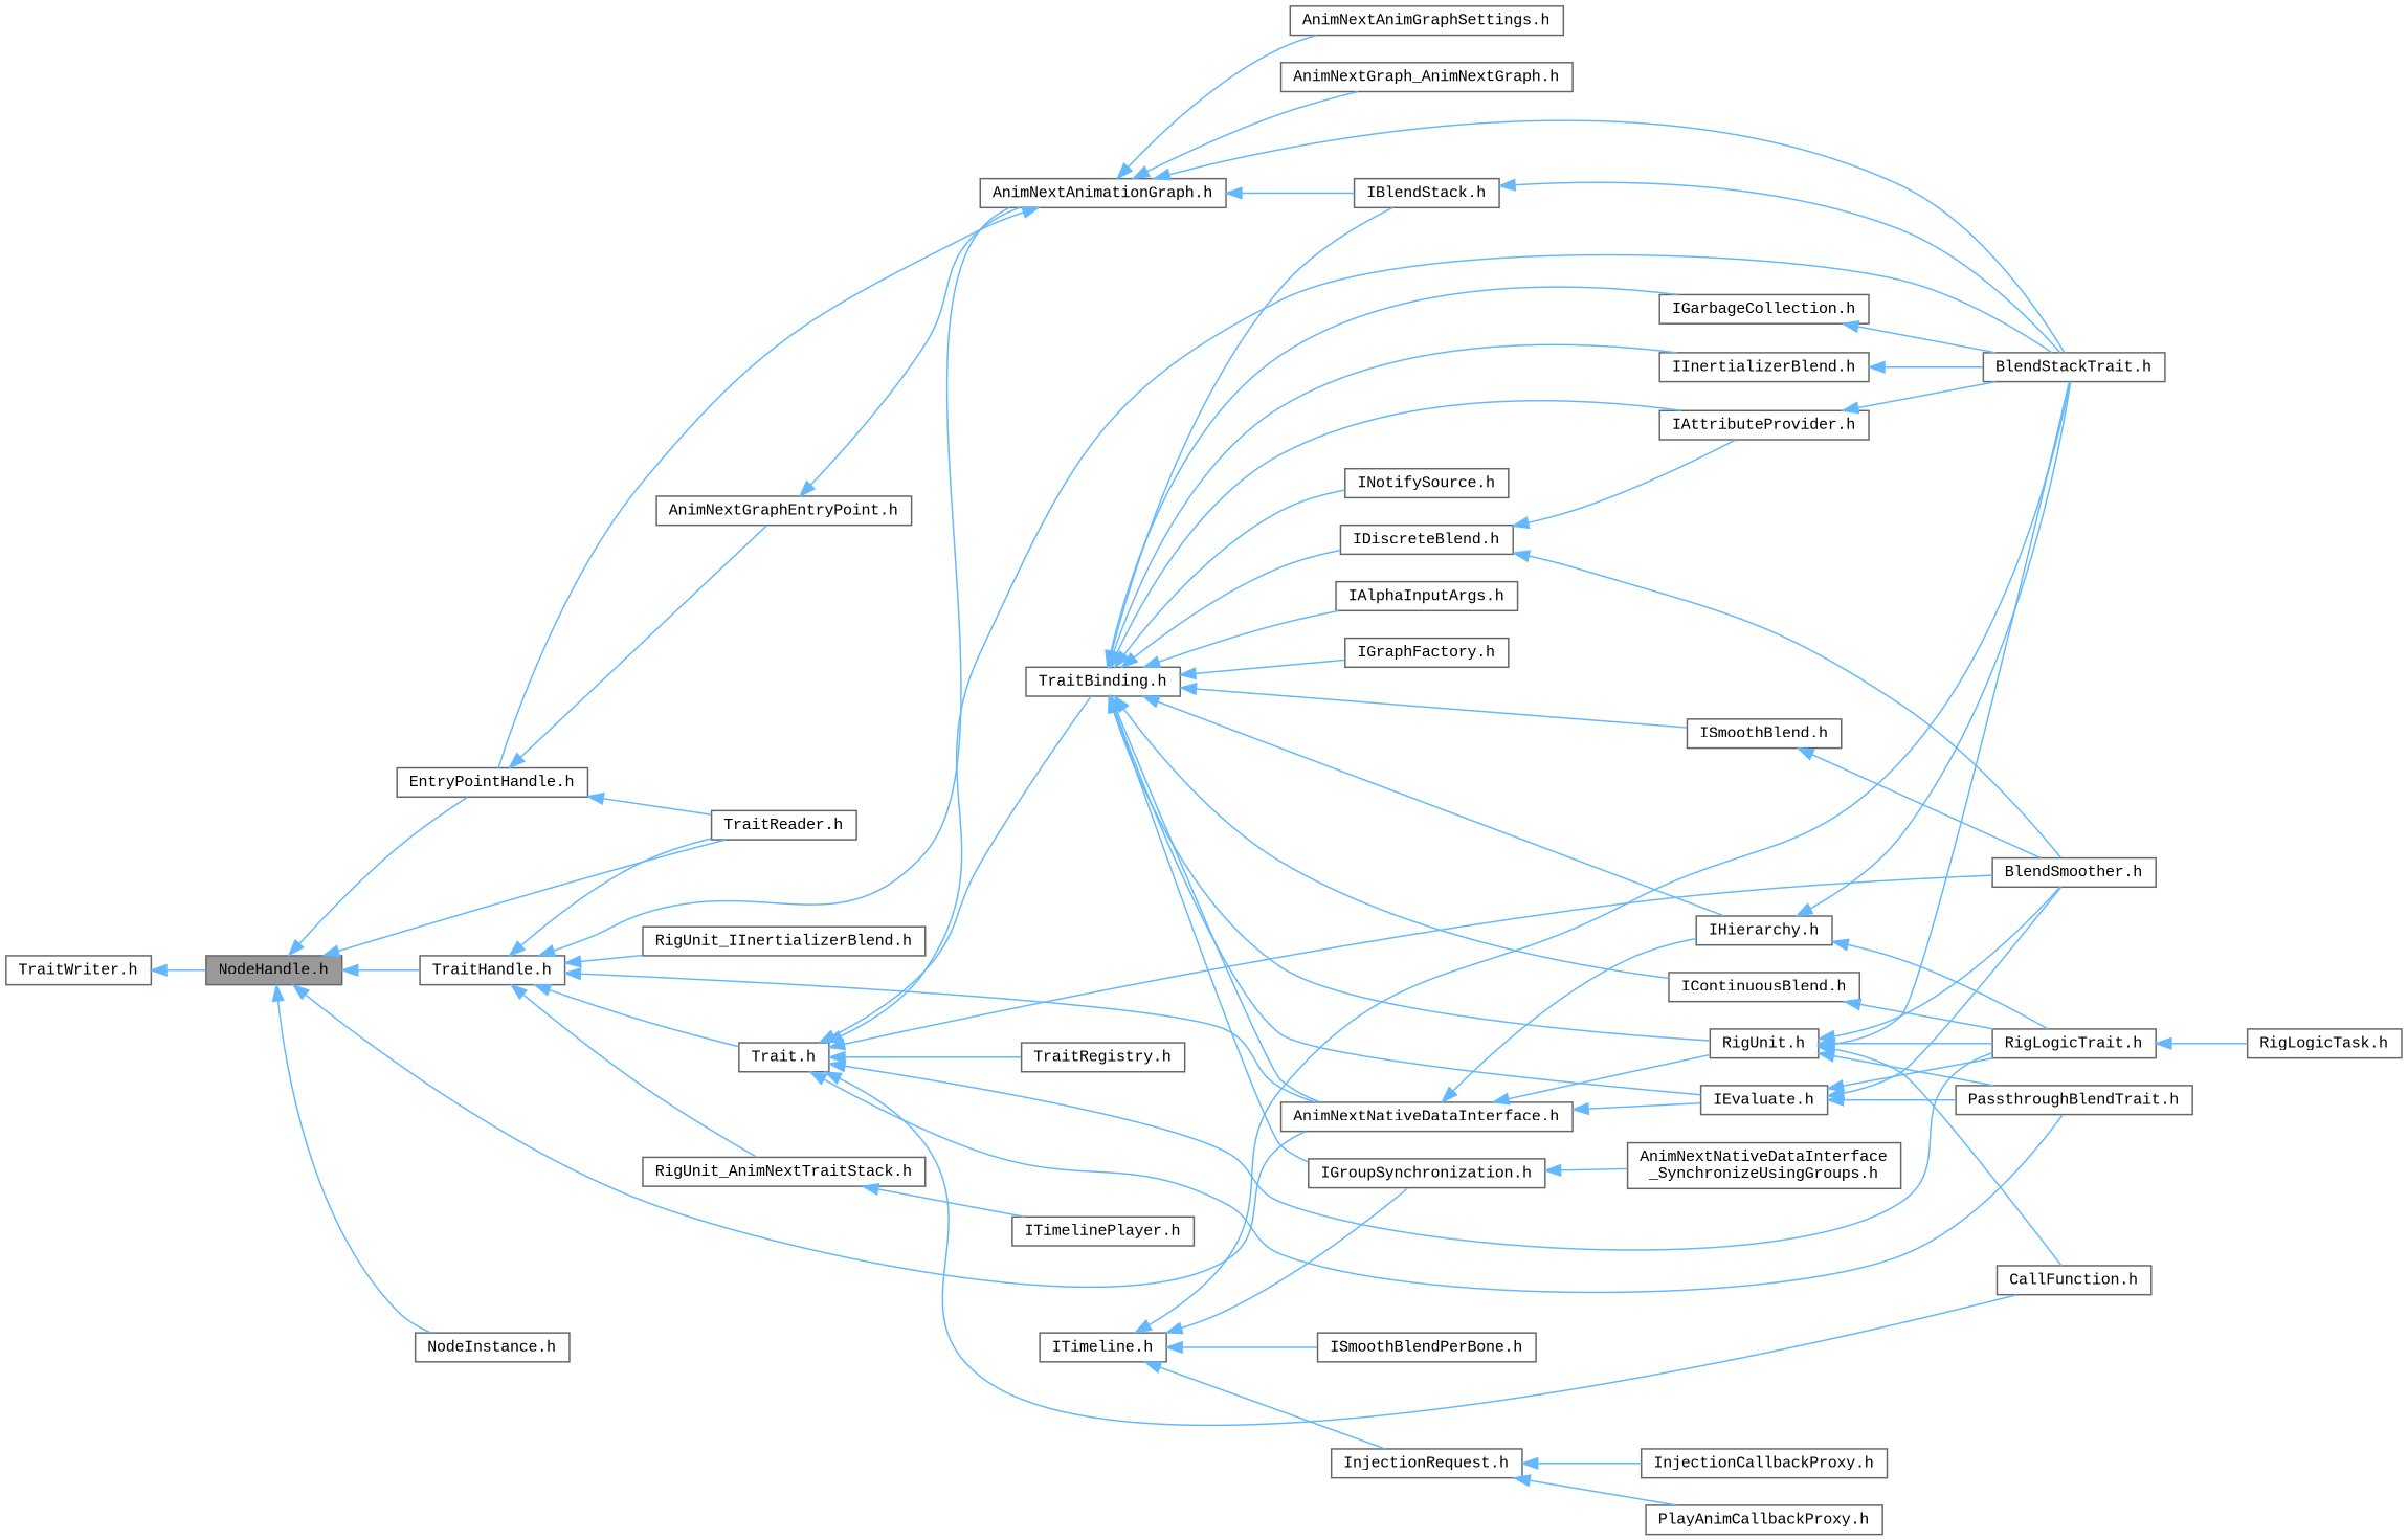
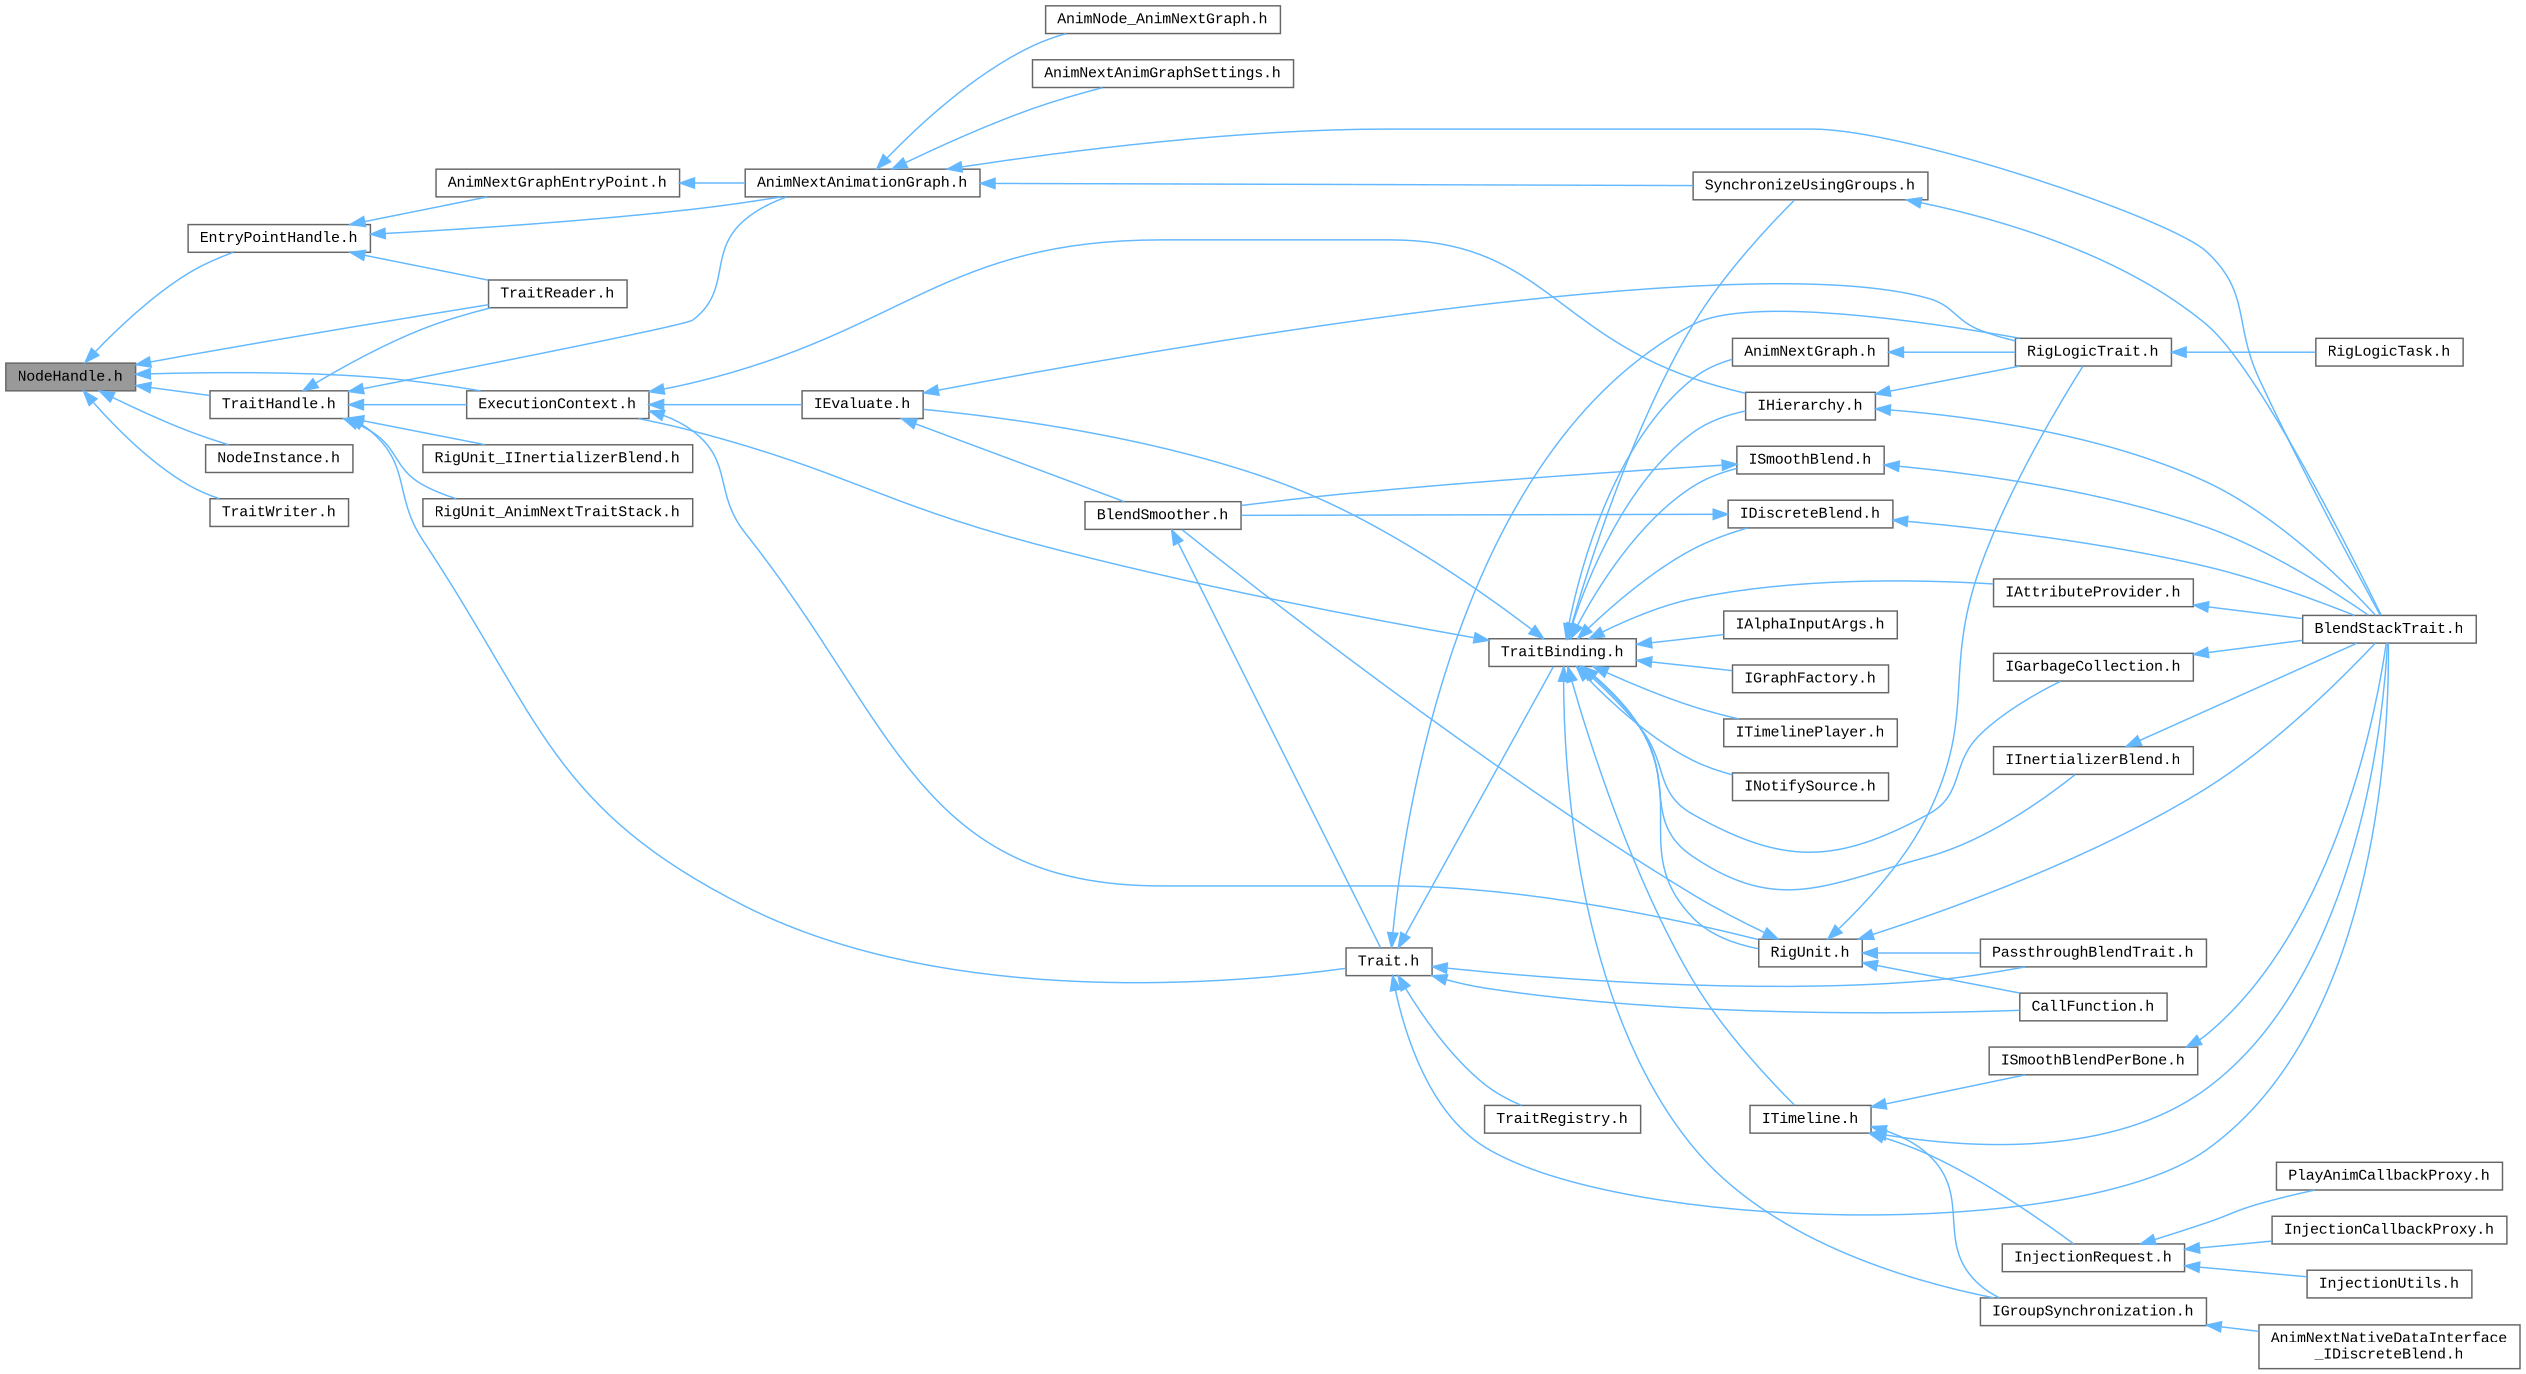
  digraph {
    fontname="Liberation Mono"
    rankdir=LR
    node [color=grey40 fillcolor=white fontname="Liberation Mono" fontsize=10 shape=box style=filled]
    edge [color=steelblue1 dir=back fontname="Liberation Mono" fontsize=10 labelfontname=Helvetica labelfontsize=10 style=solid]
    n1 [color=gray40 fillcolor=grey60 fontcolor=black height=0.2 label="NodeHandle.h" width=0.4]
    n2 [height=0.2 label="EntryPointHandle.h" width=0.4]
    n3 [height=0.2 label="TraitReader.h" width=0.4]
-   n4 [height=0.2 label="AnimNextNativeDataInterface.h" width=0.4]
+   n4 [height=0.2 label="ExecutionContext.h" width=0.4]
    n5 [height=0.2 label="NodeInstance.h" width=0.4]
    n6 [height=0.2 label="TraitHandle.h" width=0.4]
    n7 [height=0.2 label="TraitWriter.h" width=0.4]
    n8 [height=0.2 label="AnimNextAnimationGraph.h" width=0.4]
    n9 [height=0.2 label="AnimNextGraphEntryPoint.h" width=0.4]
    n10 [height=0.2 label="IEvaluate.h" width=0.4]
    n11 [height=0.2 label="IHierarchy.h" width=0.4]
    n12 [height=0.2 label="RigUnit.h" width=0.4]
    n13 [height=0.2 label="RigUnit_IInertializerBlend.h" width=0.4]
    n14 [height=0.2 label="RigUnit_AnimNextTraitStack.h" width=0.4]
    n15 [height=0.2 label="Trait.h" width=0.4]
    n16 [height=0.2 label="AnimNextAnimGraphSettings.h" width=0.4]
-   n17 [height=0.2 label="AnimNextGraph_AnimNextGraph.h" width=0.4]
+   n17 [height=0.2 label="AnimNode_AnimNextGraph.h" width=0.4]
    n18 [height=0.2 label="BlendStackTrait.h" width=0.4]
-   n19 [height=0.2 label="IBlendStack.h" width=0.4]
+   n19 [height=0.2 label="SynchronizeUsingGroups.h" width=0.4]
    n20 [height=0.2 label="BlendSmoother.h" width=0.4]
    n21 [height=0.2 label="PassthroughBlendTrait.h" width=0.4]
    n22 [height=0.2 label="RigLogicTrait.h" width=0.4]
    n23 [height=0.2 label="CallFunction.h" width=0.4]
    n24 [height=0.2 label="RigLogicTask.h" width=0.4]
    n25 [height=0.2 label="TraitBinding.h" width=0.4]
    n26 [height=0.2 label="TraitRegistry.h" width=0.4]
    n27 [height=0.2 label="IAlphaInputArgs.h" width=0.4]
    n28 [height=0.2 label="IAttributeProvider.h" width=0.4]
-   n29 [height=0.2 label="IContinuousBlend.h" width=0.4]
+   n29 [height=0.2 label="AnimNextGraph.h" width=0.4]
    n30 [height=0.2 label="IDiscreteBlend.h" width=0.4]
    n31 [height=0.2 label="IGarbageCollection.h" width=0.4]
    n32 [height=0.2 label="IGraphFactory.h" width=0.4]
    n33 [height=0.2 label="IGroupSynchronization.h" width=0.4]
    n34 [height=0.2 label="IInertializerBlend.h" width=0.4]
    n35 [height=0.2 label="INotifySource.h" width=0.4]
    n36 [height=0.2 label="ISmoothBlend.h" width=0.4]
    n37 [height=0.2 label="ITimeline.h" width=0.4]
    n38 [height=0.2 label="ITimelinePlayer.h" width=0.4]
-   n39 [height=0.2 label="AnimNextNativeDataInterface\l_SynchronizeUsingGroups.h" width=0.4]
+   n39 [height=0.2 label="AnimNextNativeDataInterface\l_IDiscreteBlend.h" width=0.4]
    n40 [height=0.2 label="ISmoothBlendPerBone.h" width=0.4]
    n41 [height=0.2 label="InjectionRequest.h" width=0.4]
    n42 [height=0.2 label="InjectionCallbackProxy.h" width=0.4]
+   n43 [height=0.2 label="InjectionUtils.h" width=0.4]
    n44 [height=0.2 label="PlayAnimCallbackProxy.h" width=0.4]
    n1 -> n2
    n1 -> n3
    n1 -> n4
    n1 -> n5
    n1 -> n6
-   n7 -> n1
+   n1 -> n7
    n2 -> n3
-   n8 -> n2
+   n2 -> n8
    n2 -> n9
    n4 -> n10
    n4 -> n11
    n4 -> n12
    n6 -> n3
    n6 -> n4
    n6 -> n8
    n6 -> n13
    n6 -> n14
    n6 -> n15
    n8 -> n16
    n8 -> n17
    n8 -> n18
    n8 -> n19
    n9 -> n8
    n10 -> n20
-   n10 -> n21
    n10 -> n22
    n11 -> n18
    n11 -> n22
    n12 -> n18
    n12 -> n20
    n12 -> n21
    n12 -> n22
    n12 -> n23
    n15 -> n18
-   n15 -> n20
+   n20 -> n15
    n15 -> n21
    n15 -> n22
    n15 -> n23
    n15 -> n25
    n15 -> n26
    n19 -> n18
    n22 -> n24
    n25 -> n4
    n25 -> n10
    n25 -> n11
    n25 -> n12
    n25 -> n19
    n25 -> n27
    n25 -> n28
    n25 -> n29
    n25 -> n30
    n25 -> n31
    n25 -> n32
    n25 -> n33
    n25 -> n34
    n25 -> n35
    n25 -> n36
-   n14 -> n38
+   n25 -> n37
+   n25 -> n38
    n28 -> n18
    n29 -> n22
-   n30 -> n28
+   n30 -> n18
    n30 -> n20
    n31 -> n18
    n33 -> n39
    n34 -> n18
+   n36 -> n18
    n36 -> n20
    n37 -> n18
    n37 -> n33
    n37 -> n40
    n37 -> n41
+   n40 -> n18
    n41 -> n42
+   n41 -> n43
    n41 -> n44
  }
